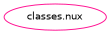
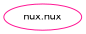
  digraph {
    rankdir=LR
-   n1 [color=deeppink fillcolor=white fontname=Helvetica fontsize=10 height=0.2 label="classes.nux" shape=ellipse style=filled width=0.4]
+   n1 [color=deeppink fillcolor=white fontname=Helvetica fontsize=10 height=0.2 label="nux.nux" shape=ellipse style=filled width=0.4]
  }
